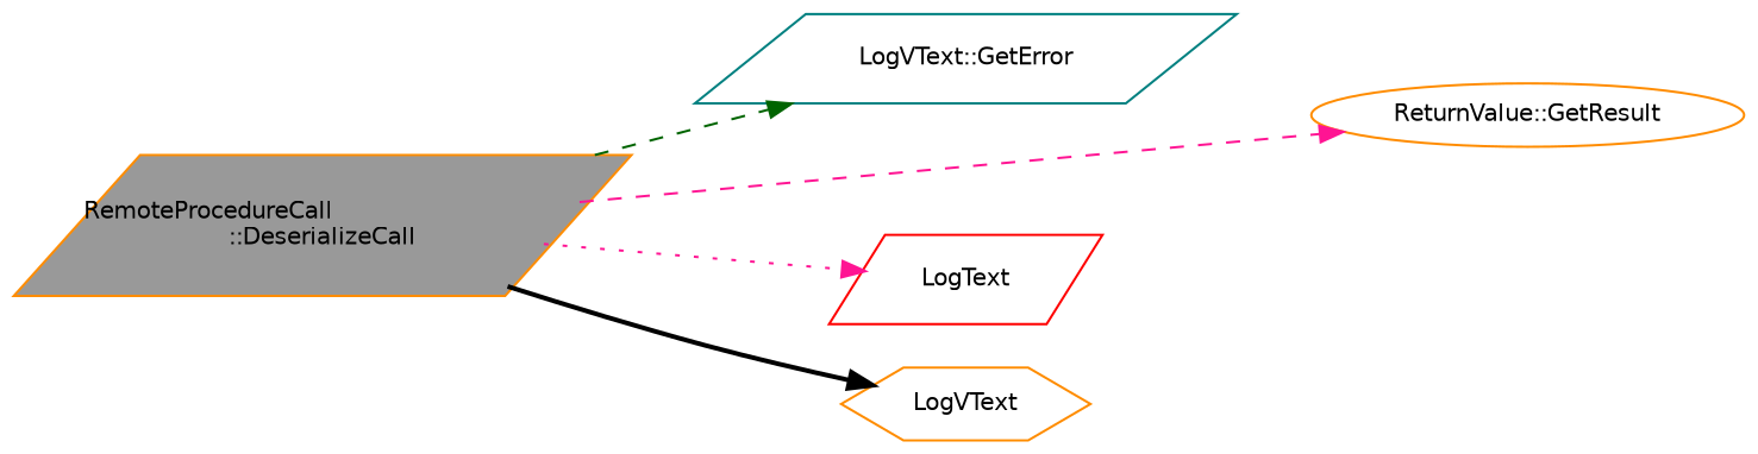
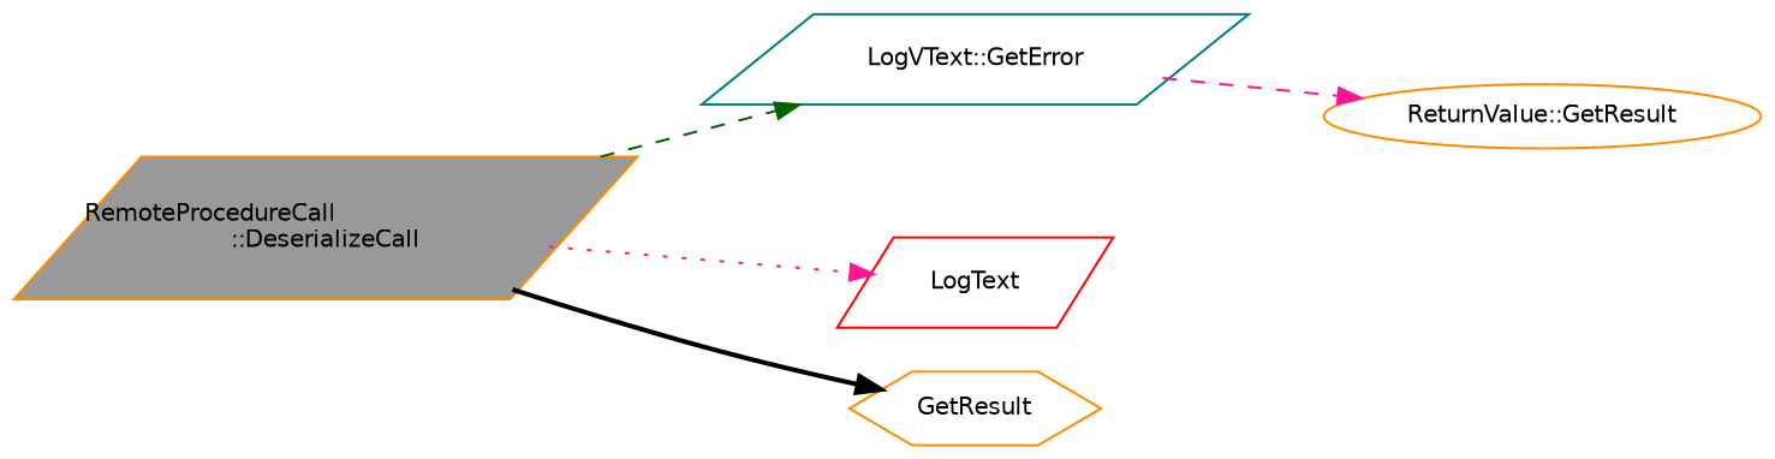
  digraph {
    rankdir=LR
    node [color=darkorange fillcolor=white fontname=Helvetica fontsize=10 shape=parallelogram style=filled]
    edge [color=deeppink fontname=Helvetica fontsize=10 labelfontname=Helvetica labelfontsize=10 style=dashed]
    n1 [fillcolor=grey60 fontcolor=black height=0.2 label="RemoteProcedureCall\l::DeserializeCall" width=0.4]
    n2 [color=teal height=0.2 label="LogVText::GetError" width=0.4]
    n3 [height=0.2 label="ReturnValue::GetResult" shape=ellipse width=0.4]
    n4 [color=red height=0.2 label=LogText width=0.4]
-   n5 [height=0.2 label=LogVText shape=hexagon width=0.4]
+   n5 [height=0.2 label=GetResult shape=hexagon width=0.4]
    n1 -> n2 [color=darkgreen]
-   n1 -> n3
+   n2 -> n3
    n1 -> n4 [style=dotted]
    n1 -> n5 [color=black style=bold]
  }
